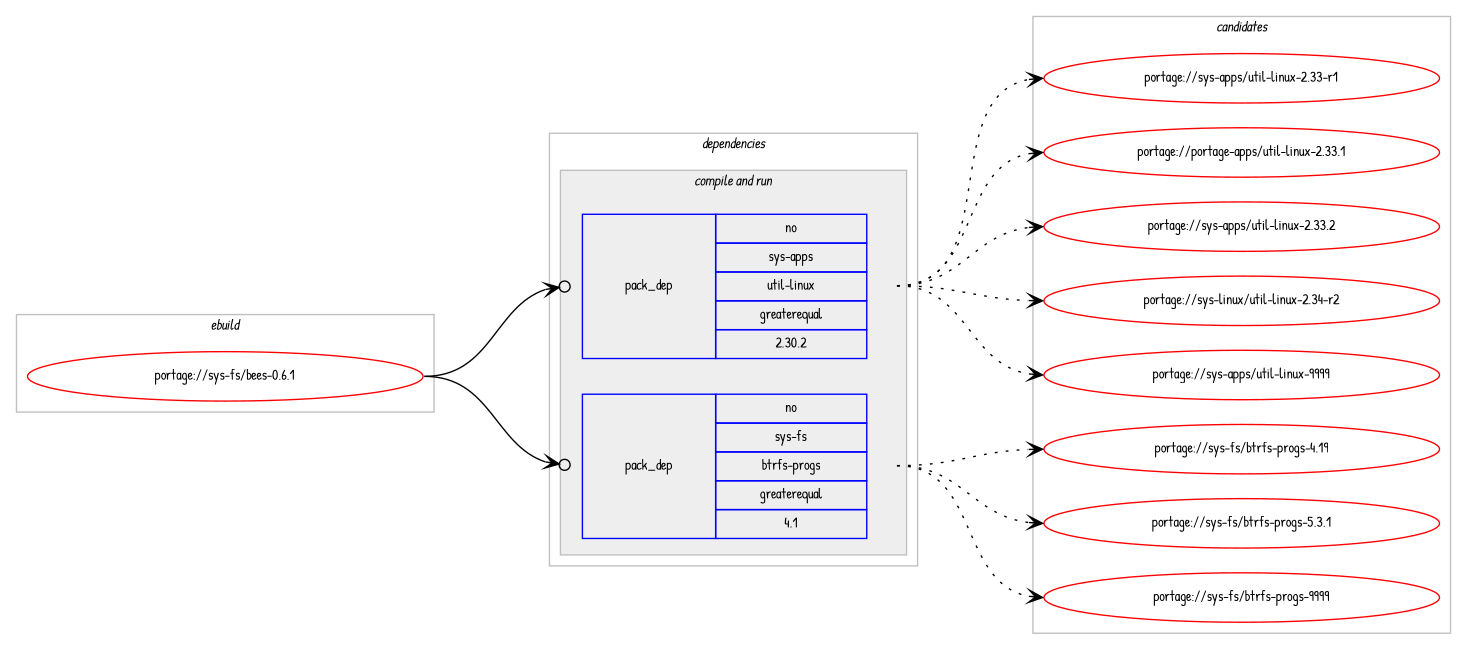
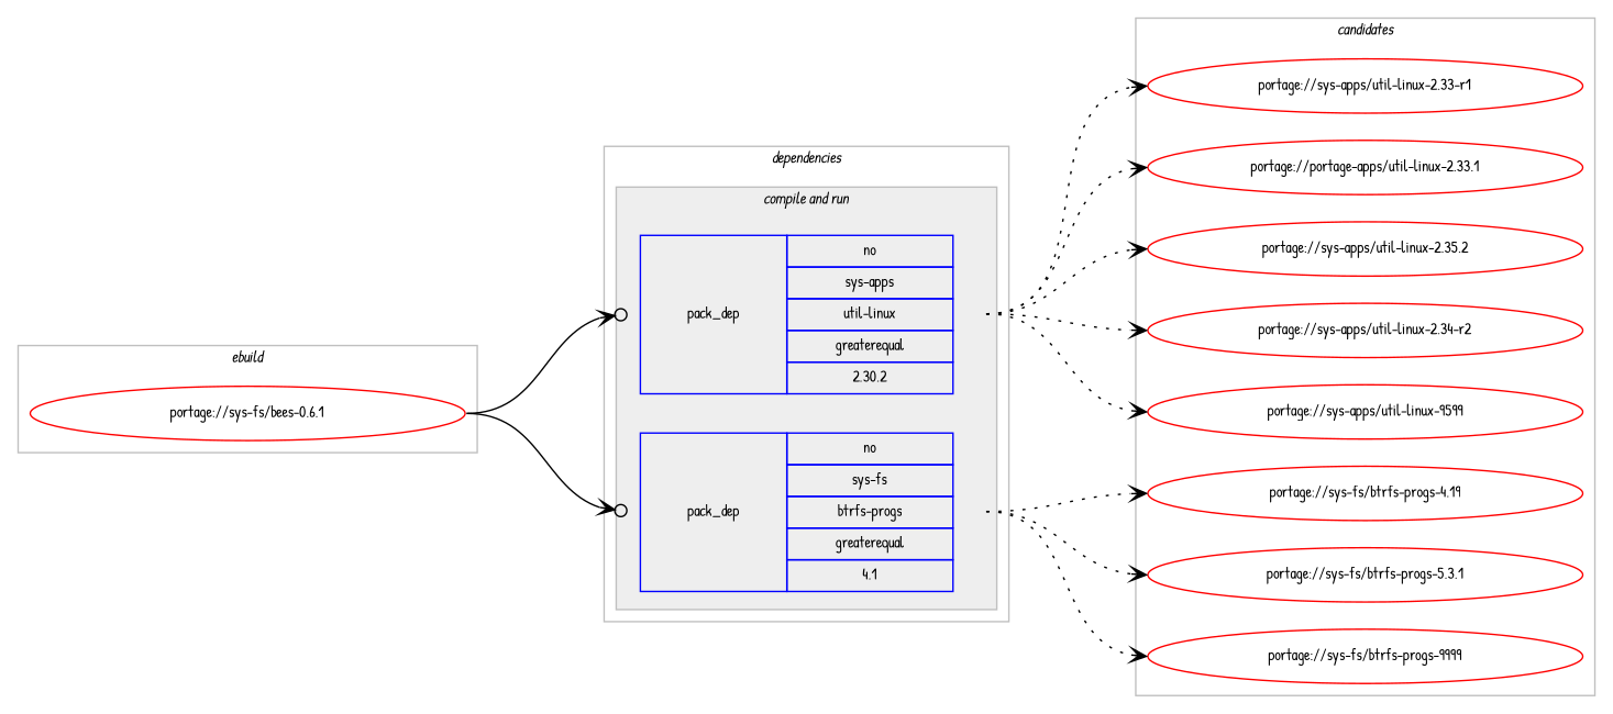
  digraph {
    compound=true
    concentrate=true
    fontname="Patrick Hand"
    fontsize=10
    newrank=true
    rankdir=LR
    ranksep=1.5
    node [color=red fontname="Patrick Hand" fontsize=10]
    edge [arrowhead=vee fontname="Patrick Hand" headport=w style=dotted tailport=e weight=100]
    n1 [label="portage://sys-fs/bees-0.6.1" width=4]
    n2 [color=blue label=<<TABLE BORDER="0" CELLBORDER="1" CELLSPACING="0" CELLPADDING="4" WIDTH="220"><TR><TD ROWSPAN="6" CELLPADDING="30">pack_dep</TD></TR><TR><TD WIDTH="110">no</TD></TR><TR><TD>sys-apps</TD></TR><TR><TD>util-linux</TD></TR><TR><TD>greaterequal</TD></TR><TR><TD>2.30.2</TD></TR></TABLE>> shape=none]
    n3 [color=blue label=<<TABLE BORDER="0" CELLBORDER="1" CELLSPACING="0" CELLPADDING="4" WIDTH="220"><TR><TD ROWSPAN="6" CELLPADDING="30">pack_dep</TD></TR><TR><TD WIDTH="110">no</TD></TR><TR><TD>sys-fs</TD></TR><TR><TD>btrfs-progs</TD></TR><TR><TD>greaterequal</TD></TR><TR><TD>4.1</TD></TR></TABLE>> shape=none]
    n4 [label="portage://sys-apps/util-linux-2.33-r1" width=4]
    n5 [label="portage://portage-apps/util-linux-2.33.1" width=4]
-   n6 [label="portage://sys-apps/util-linux-2.33.2" width=4]
-   n7 [label="portage://sys-linux/util-linux-2.34-r2" width=4]
-   n8 [label="portage://sys-apps/util-linux-9999" width=4]
+   n6 [label="portage://sys-apps/util-linux-2.35.2" width=4]
+   n7 [label="portage://sys-apps/util-linux-2.34-r2" width=4]
+   n8 [label="portage://sys-apps/util-linux-9599" width=4]
    n9 [label="portage://sys-fs/btrfs-progs-4.19" width=4]
    n10 [label="portage://sys-fs/btrfs-progs-5.3.1" width=4]
    n11 [label="portage://sys-fs/btrfs-progs-9999" width=4]
    subgraph cluster_1 {
      color=gray
      label=<<i>ebuild</i>>
      rank=same
      n1
    }
    subgraph cluster_2 {
      color=gray
      label=<<i>dependencies</i>>
      subgraph cluster_3 {
        color=gray
        fillcolor="#eeeeee"
        label=<<i>compile</i>>
        style=filled
      }
      subgraph cluster_4 {
        color=gray
        fillcolor="#eeeeee"
        label=<<i>compile and run</i>>
        style=filled
        subgraph sub_5 {
          color=gray
          fillcolor="#eeeeee"
          label=<<i>compile and run</i>>
          style=filled
          n2
        }
        subgraph sub_6 {
          color=gray
          fillcolor="#eeeeee"
          label=<<i>compile and run</i>>
          style=filled
          n3
        }
      }
      subgraph cluster_7 {
        color=gray
        fillcolor="#eeeeee"
        label=<<i>run</i>>
        style=filled
      }
    }
    subgraph cluster_8 {
      color=gray
      label=<<i>candidates</i>>
      rank=same
      subgraph sub_9 {
        color=black
        label=<<i>candidates</i>>
        nodesep=1
        rank=same
        n4
        n5
        n6
        n7
        n8
      }
      subgraph sub_10 {
        color=black
        label=<<i>candidates</i>>
        nodesep=1
        rank=same
        n9
        n10
        n11
      }
    }
    n1 -> n2 [arrowhead=odotvee style=solid weight=20]
    n1 -> n3 [arrowhead=odotvee style=solid weight=20]
    n2 -> n4
    n2 -> n5
    n2 -> n6
    n2 -> n7
    n2 -> n8
    n3 -> n9
    n3 -> n10
    n3 -> n11
  }
